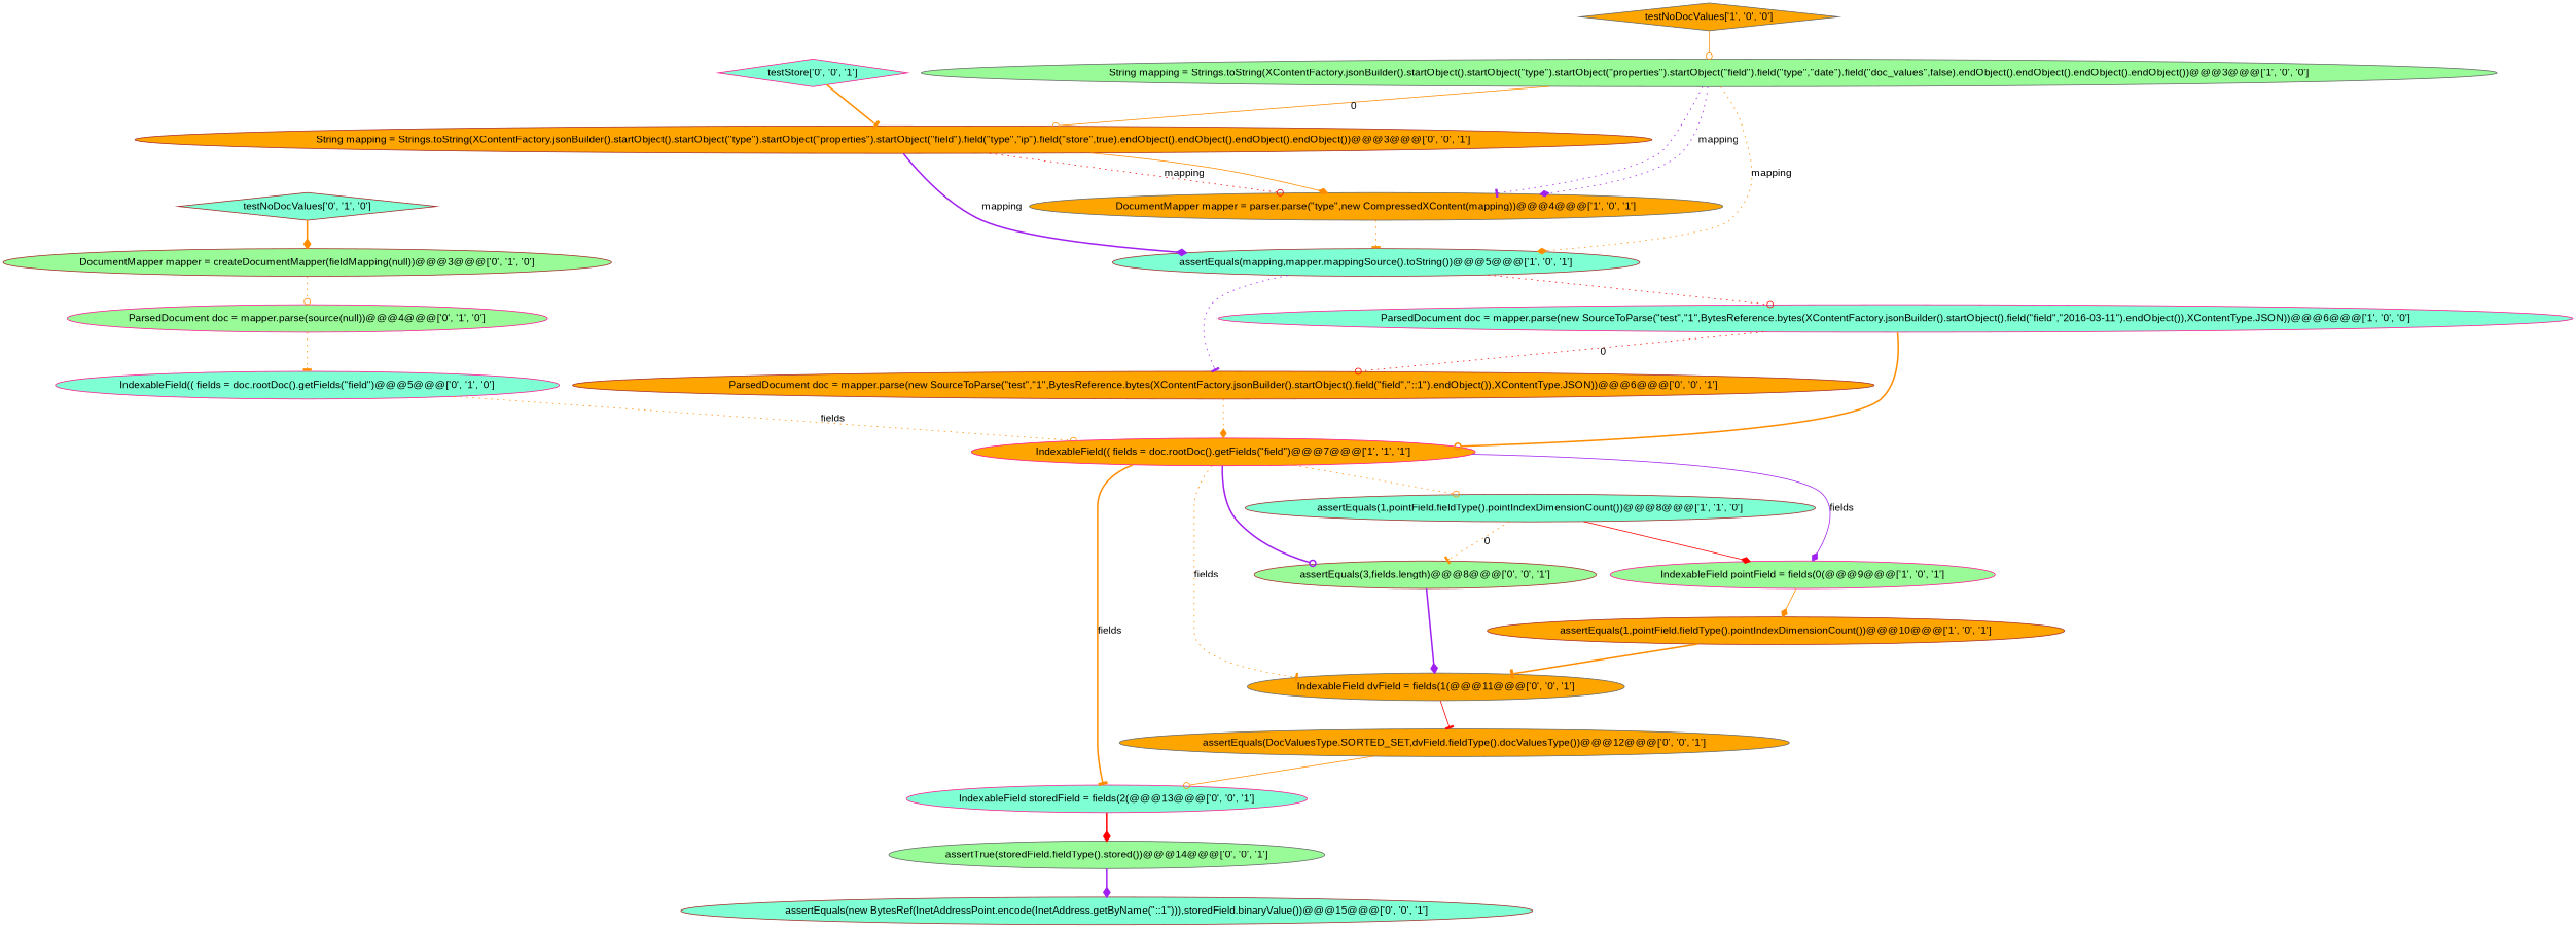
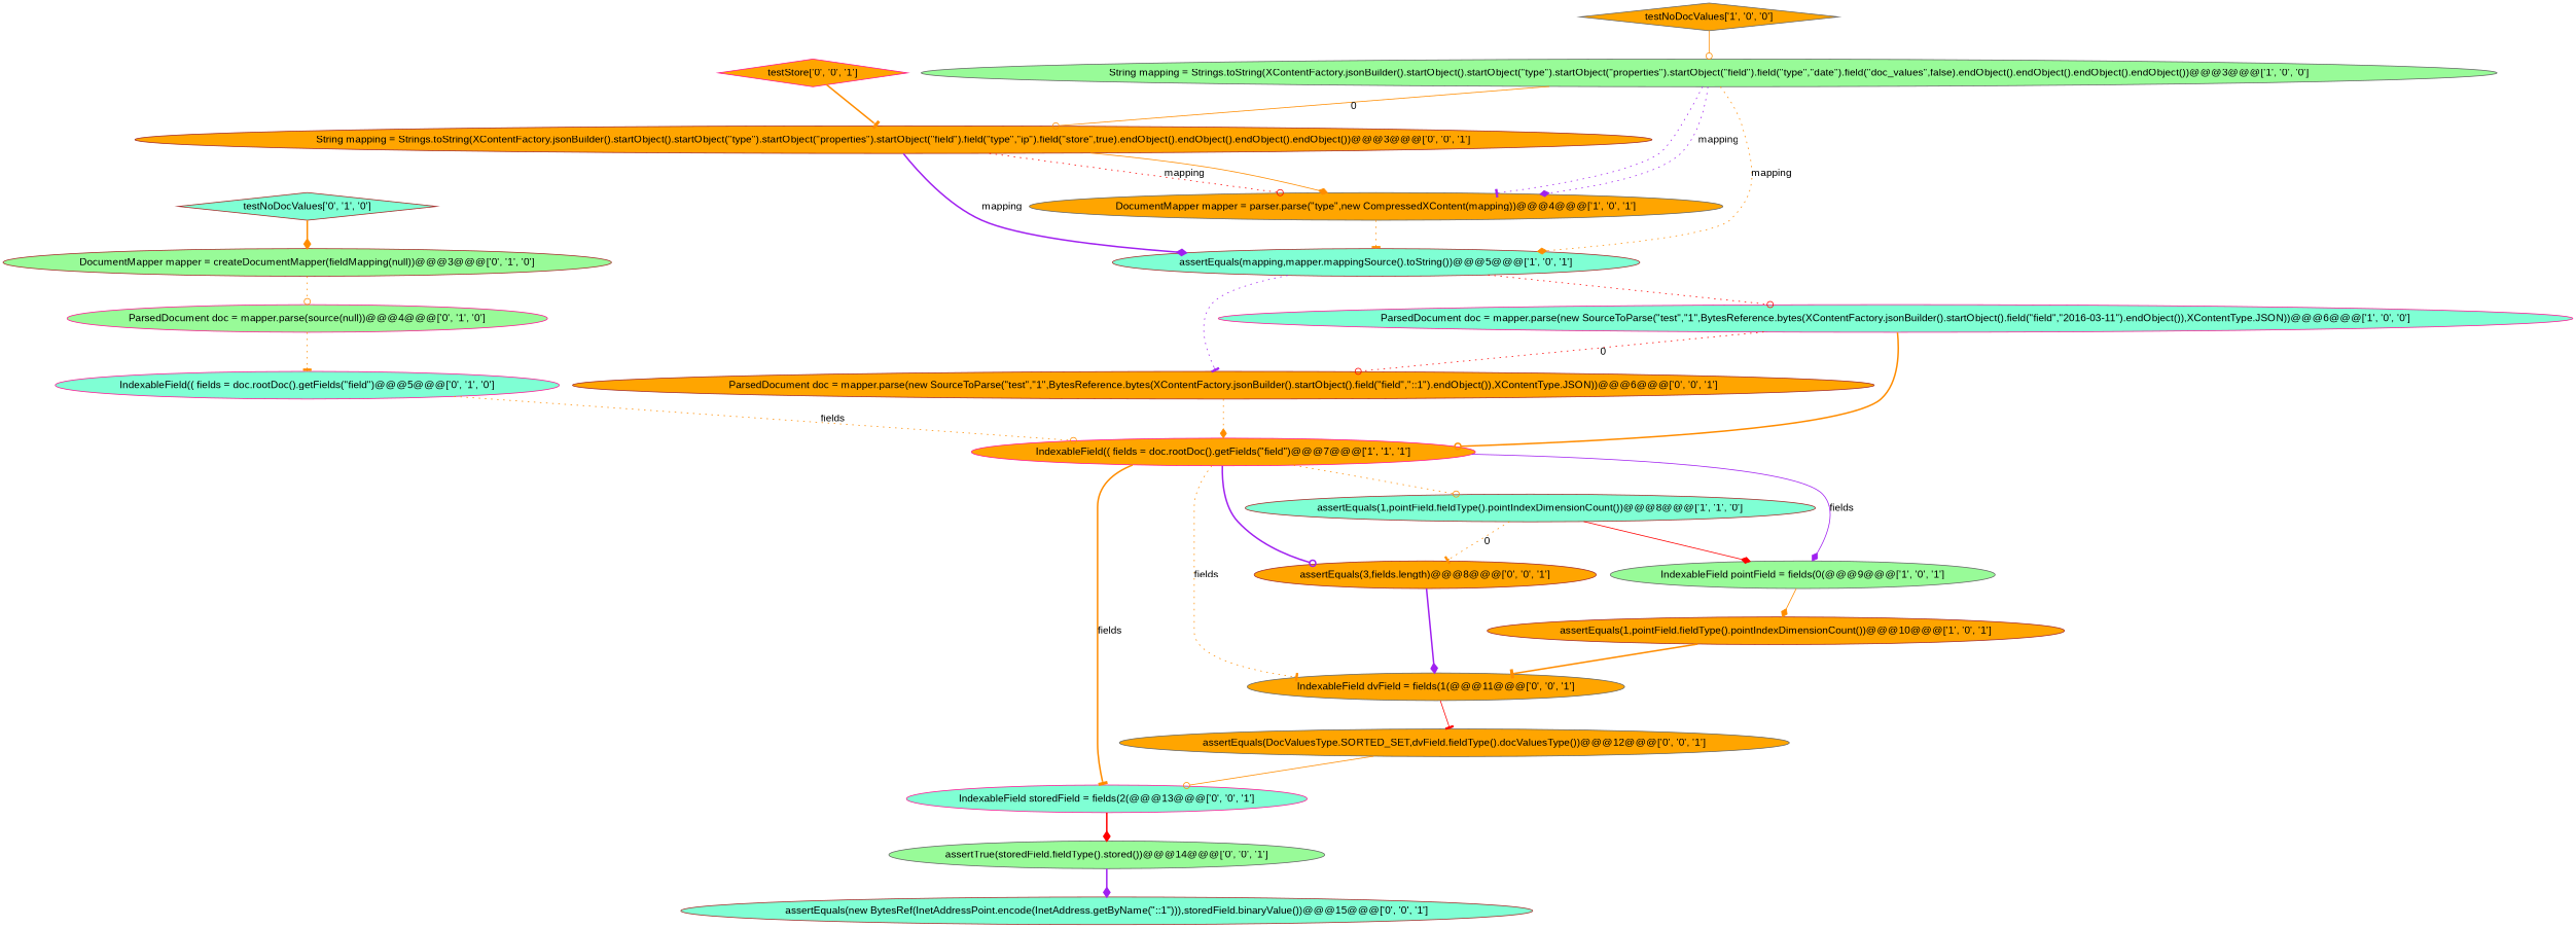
  digraph {
    fontname="Liberation Sans"
    node [color=brown fillcolor=orange fontname="Liberation Sans" shape=ellipse style=filled]
    edge [arrowhead=diamond color=darkorange fontname="Liberation Sans" style=dotted]
    n1 [color=deeppink label="IndexableField(( fields = doc.rootDoc().getFields(\"field\")@@@7@@@['1', '1', '1']"]
    n2 [color=gray40 label="IndexableField dvField = fields(1(@@@11@@@['0', '0', '1']"]
-   n3 [color=deeppink fillcolor=palegreen label="IndexableField pointField = fields(0(@@@9@@@['1', '0', '1']"]
+   n3 [color=gray40 fillcolor=palegreen label="IndexableField pointField = fields(0(@@@9@@@['1', '0', '1']"]
    n4 [color=deeppink fillcolor=aquamarine label="IndexableField storedField = fields(2(@@@13@@@['0', '0', '1']"]
    n5 [fillcolor=aquamarine label="assertEquals(1,pointField.fieldType().pointIndexDimensionCount())@@@8@@@['1', '1', '0']"]
-   n6 [fillcolor=palegreen label="assertEquals(3,fields.length)@@@8@@@['0', '0', '1']"]
+   n6 [label="assertEquals(3,fields.length)@@@8@@@['0', '0', '1']"]
    n7 [color=gray40 label="assertEquals(DocValuesType.SORTED_SET,dvField.fieldType().docValuesType())@@@12@@@['0', '0', '1']"]
    n8 [label="assertEquals(1,pointField.fieldType().pointIndexDimensionCount())@@@10@@@['1', '0', '1']"]
    n9 [color=gray40 fillcolor=palegreen label="assertTrue(storedField.fieldType().stored())@@@14@@@['0', '0', '1']"]
    n10 [fillcolor=palegreen label="DocumentMapper mapper = createDocumentMapper(fieldMapping(null))@@@3@@@['0', '1', '0']"]
    n11 [color=deeppink fillcolor=palegreen label="ParsedDocument doc = mapper.parse(source(null))@@@4@@@['0', '1', '0']"]
    n12 [color=deeppink fillcolor=aquamarine label="IndexableField(( fields = doc.rootDoc().getFields(\"field\")@@@5@@@['0', '1', '0']"]
-   n13 [color=deeppink fillcolor=aquamarine label="testStore['0', '0', '1']" shape=diamond]
+   n13 [color=deeppink label="testStore['0', '0', '1']" shape=diamond]
    n14 [label="String mapping = Strings.toString(XContentFactory.jsonBuilder().startObject().startObject(\"type\").startObject(\"properties\").startObject(\"field\").field(\"type\",\"ip\").field(\"store\",true).endObject().endObject().endObject().endObject())@@@3@@@['0', '0', '1']"]
    n15 [fillcolor=aquamarine label="assertEquals(mapping,mapper.mappingSource().toString())@@@5@@@['1', '0', '1']"]
    n16 [color=gray40 label="DocumentMapper mapper = parser.parse(\"type\",new CompressedXContent(mapping))@@@4@@@['1', '0', '1']"]
    n17 [color=gray40 fillcolor=palegreen label="String mapping = Strings.toString(XContentFactory.jsonBuilder().startObject().startObject(\"type\").startObject(\"properties\").startObject(\"field\").field(\"type\",\"date\").field(\"doc_values\",false).endObject().endObject().endObject().endObject())@@@3@@@['1', '0', '0']"]
    n18 [label="ParsedDocument doc = mapper.parse(new SourceToParse(\"test\",\"1\",BytesReference.bytes(XContentFactory.jsonBuilder().startObject().field(\"field\",\"::1\").endObject()),XContentType.JSON))@@@6@@@['0', '0', '1']"]
    n19 [color=deeppink fillcolor=aquamarine label="ParsedDocument doc = mapper.parse(new SourceToParse(\"test\",\"1\",BytesReference.bytes(XContentFactory.jsonBuilder().startObject().field(\"field\",\"2016-03-11\").endObject()),XContentType.JSON))@@@6@@@['1', '0', '0']"]
    n20 [fillcolor=aquamarine label="testNoDocValues['0', '1', '0']" shape=diamond]
    n21 [color=gray40 label="testNoDocValues['1', '0', '0']" shape=diamond]
    n22 [fillcolor=aquamarine label="assertEquals(new BytesRef(InetAddressPoint.encode(InetAddress.getByName(\"::1\"))),storedField.binaryValue())@@@15@@@['0', '0', '1']"]
    n1 -> n2 [arrowhead=tee label=fields]
    n1 -> n3 [color=purple label=fields style=solid]
    n1 -> n4 [arrowhead=tee label=fields style=bold]
    n1 -> n5 [arrowhead=odot]
    n1 -> n6 [arrowhead=odot color=purple style=bold]
    n2 -> n7 [arrowhead=tee color=red style=solid]
    n3 -> n8 [style=solid]
    n4 -> n9 [color=red style=bold]
    n5 -> n3 [color=red style=solid]
    n5 -> n6 [arrowhead=tee label=0]
    n6 -> n2 [color=purple style=bold]
    n7 -> n4 [arrowhead=odot style=solid]
    n8 -> n2 [arrowhead=tee style=bold]
    n9 -> n22 [color=purple style=bold]
    n10 -> n11 [arrowhead=odot]
    n11 -> n12 [arrowhead=tee]
    n12 -> n1 [arrowhead=odot label=fields]
    n13 -> n14 [arrowhead=tee style=bold]
    n14 -> n15 [color=purple label=mapping style=bold]
    n14 -> n16 [arrowhead=odot color=red label=mapping]
    n14 -> n16 [style=solid]
    n15 -> n18 [arrowhead=tee color=purple]
    n15 -> n19 [arrowhead=odot color=red]
    n16 -> n15 [arrowhead=tee]
    n17 -> n14 [arrowhead=odot label=0 style=solid]
    n17 -> n15 [label=mapping]
    n17 -> n16 [arrowhead=tee color=purple]
    n17 -> n16 [color=purple label=mapping]
    n18 -> n1
    n19 -> n1 [arrowhead=odot style=bold]
    n19 -> n18 [arrowhead=odot color=red label=0]
    n20 -> n10 [style=bold]
    n21 -> n17 [arrowhead=odot style=solid]
  }
